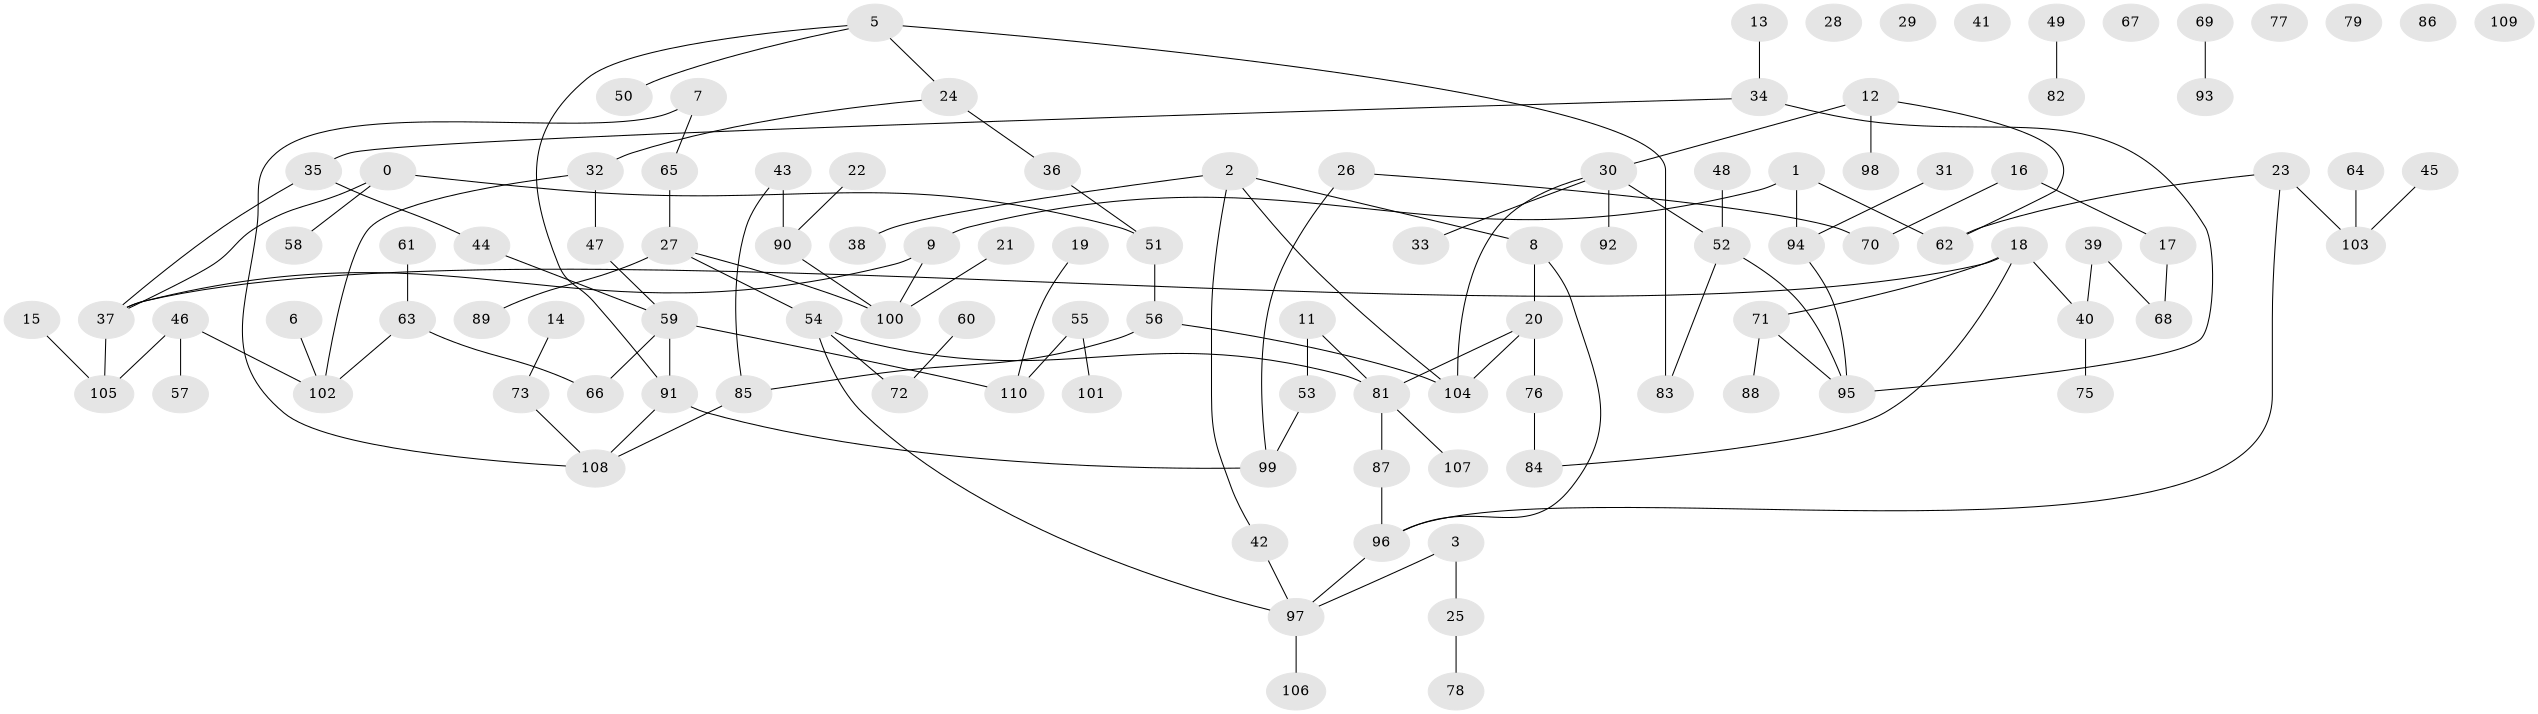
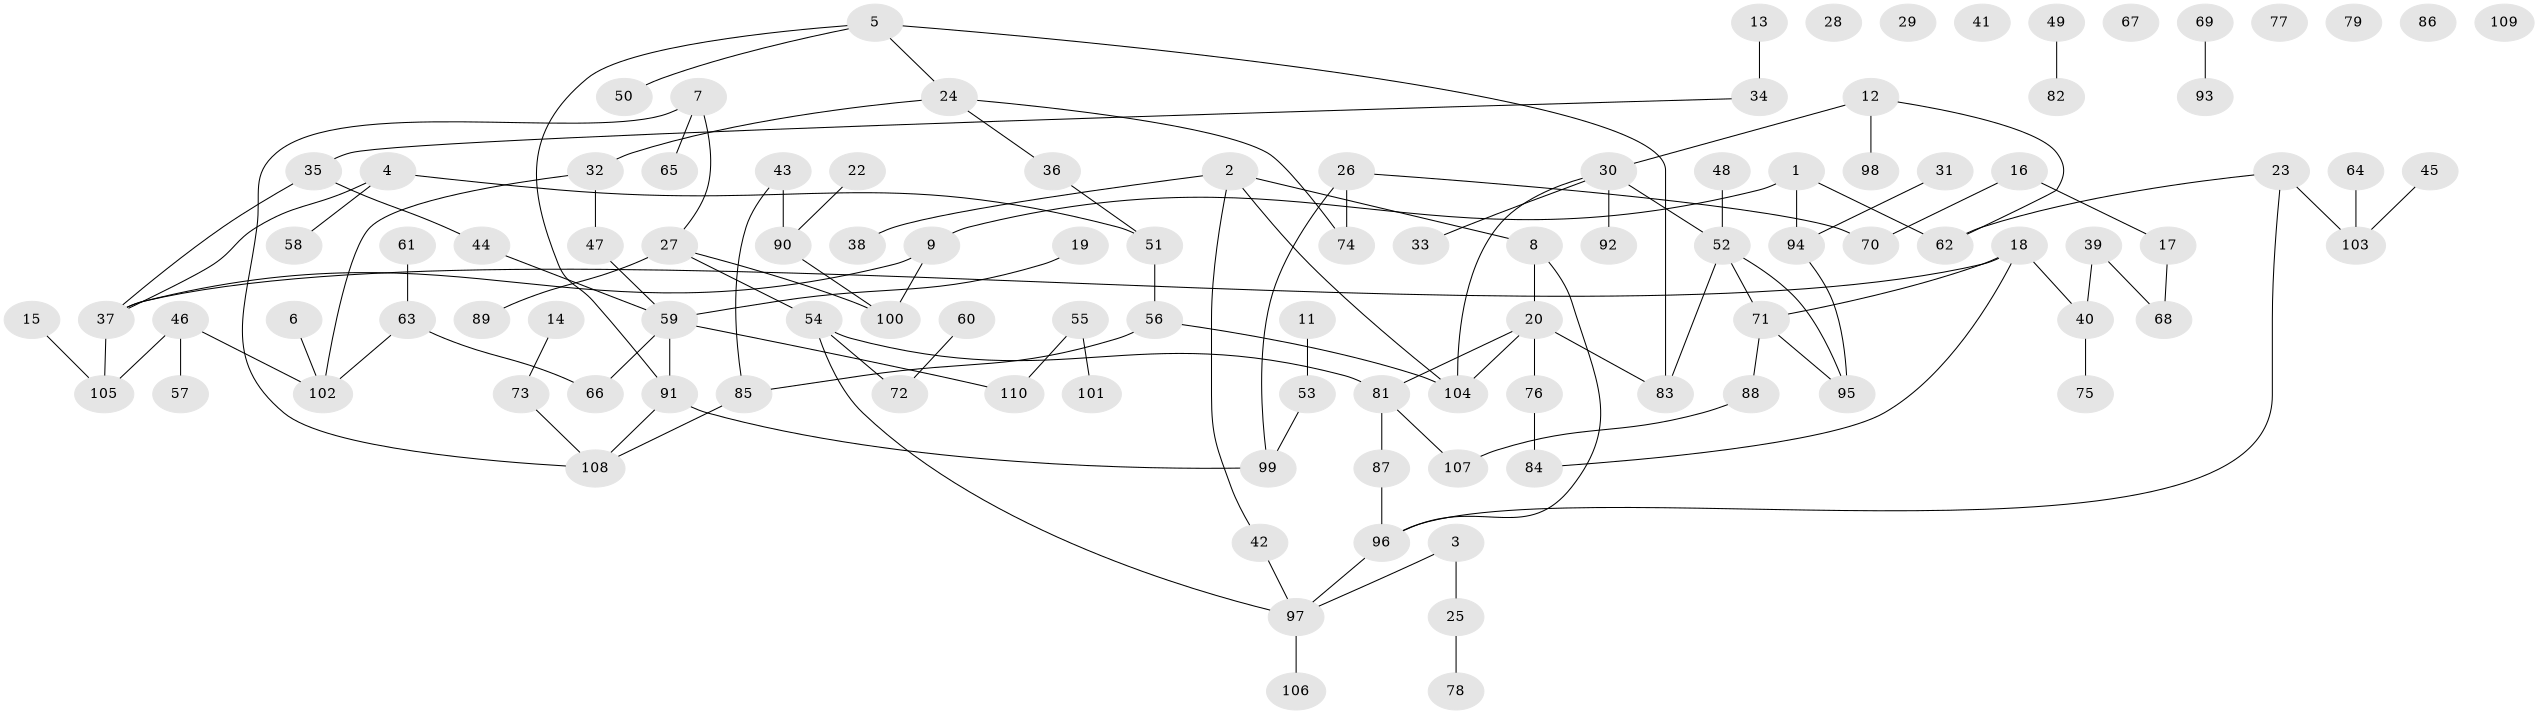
  graph {
    node [color=gray90 style=filled]
    1
    9
    62
    94
    37
    100
    95
    2
    8
    38
    42
    104
    20
    96
    97
    3
    25
    78
    106
-   4 [label=0]
+   4
    51
    58
    105
    56
    5
    24
    50
    83
    91
    32
    36
+   74
    108
    99
    6
    102
    7
    27
    65
    54
    89
    81
    76
    11
    53
    87
    107
    12
    30
    98
    33
    52
    92
    13
    34
    35
    14
    73
    15
    16
    17
    70
    68
    18
    40
    71
    84
    75
    88
    19
    59
    110
    66
-   21
    22
    90
    23
    103
    47
    26
    72
    28
    29
    31
    44
    39
    41
    43
    85
    45
    46
    57
    48
    49
    82
    55
    101
    60
    61
    63
    64
    67
    69
    93
    77
    79
    86
    109
    1 -- 9
    1 -- 62
    1 -- 94
    9 -- 37
    9 -- 100
    94 -- 95
    37 -- 105
    2 -- 8
    2 -- 38
    2 -- 42
    2 -- 104
    8 -- 20
    8 -- 96
    42 -- 97
    20 -- 104
+   20 -- 83
    20 -- 81
    20 -- 76
    96 -- 97
    97 -- 106
    3 -- 97
    3 -- 25
    25 -- 78
    4 -- 37
    4 -- 51
    4 -- 58
    51 -- 56
    56 -- 104
    56 -- 85
    5 -- 24
    5 -- 50
    5 -- 83
    5 -- 91
    24 -- 32
    24 -- 36
+   24 -- 74
    91 -- 108
    91 -- 99
    32 -- 102
    32 -- 47
    36 -- 51
    6 -- 102
    7 -- 108
-   65 -- 27
+   7 -- 27
    7 -- 65
    27 -- 100
    27 -- 54
    27 -- 89
    54 -- 97
    54 -- 81
    54 -- 72
    81 -- 87
    81 -- 107
    76 -- 84
-   11 -- 81
    11 -- 53
    53 -- 99
    87 -- 96
    12 -- 62
    12 -- 30
    12 -- 98
    30 -- 104
    30 -- 33
    30 -- 52
    30 -- 92
    52 -- 95
    52 -- 83
+   52 -- 71
    13 -- 34
-   34 -- 95
    34 -- 35
    35 -- 37
    35 -- 44
    14 -- 73
    73 -- 108
    15 -- 105
    16 -- 17
    16 -- 70
    17 -- 68
    18 -- 37
    18 -- 40
    18 -- 71
    18 -- 84
    40 -- 75
    71 -- 95
    71 -- 88
-   19 -- 110
+   88 -- 107
+   19 -- 59
    59 -- 91
    59 -- 110
    59 -- 66
-   21 -- 100
    22 -- 90
    90 -- 100
    23 -- 62
    23 -- 96
    23 -- 103
    47 -- 59
+   26 -- 74
    26 -- 99
    26 -- 70
    31 -- 94
    44 -- 59
    39 -- 68
    39 -- 40
    43 -- 90
    43 -- 85
    85 -- 108
    45 -- 103
    46 -- 105
    46 -- 102
    46 -- 57
    48 -- 52
    49 -- 82
    55 -- 110
    55 -- 101
    60 -- 72
    61 -- 63
    63 -- 102
    63 -- 66
    64 -- 103
    69 -- 93
  }
